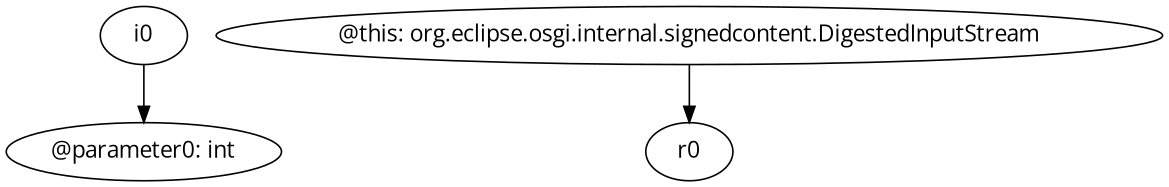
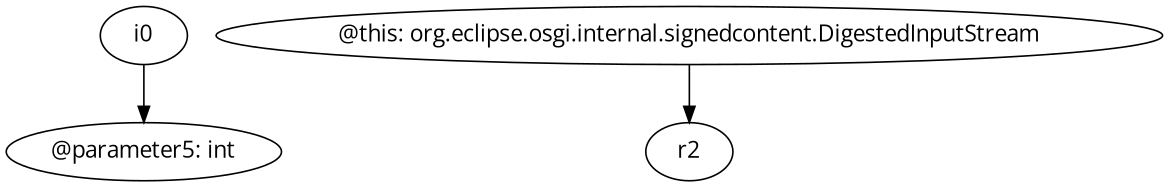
  digraph {
    fontname="Open Sans"
    node [fontname="Open Sans"]
    edge [fontname="Open Sans"]
-   n1 [label="@parameter0: int"]
+   n1 [label="@parameter5: int"]
    n2 [label=i0]
    n3 [label="@this: org.eclipse.osgi.internal.signedcontent.DigestedInputStream"]
-   n4 [label=r0]
+   n4 [label=r2]
    n2 -> n1
    n3 -> n4
  }
